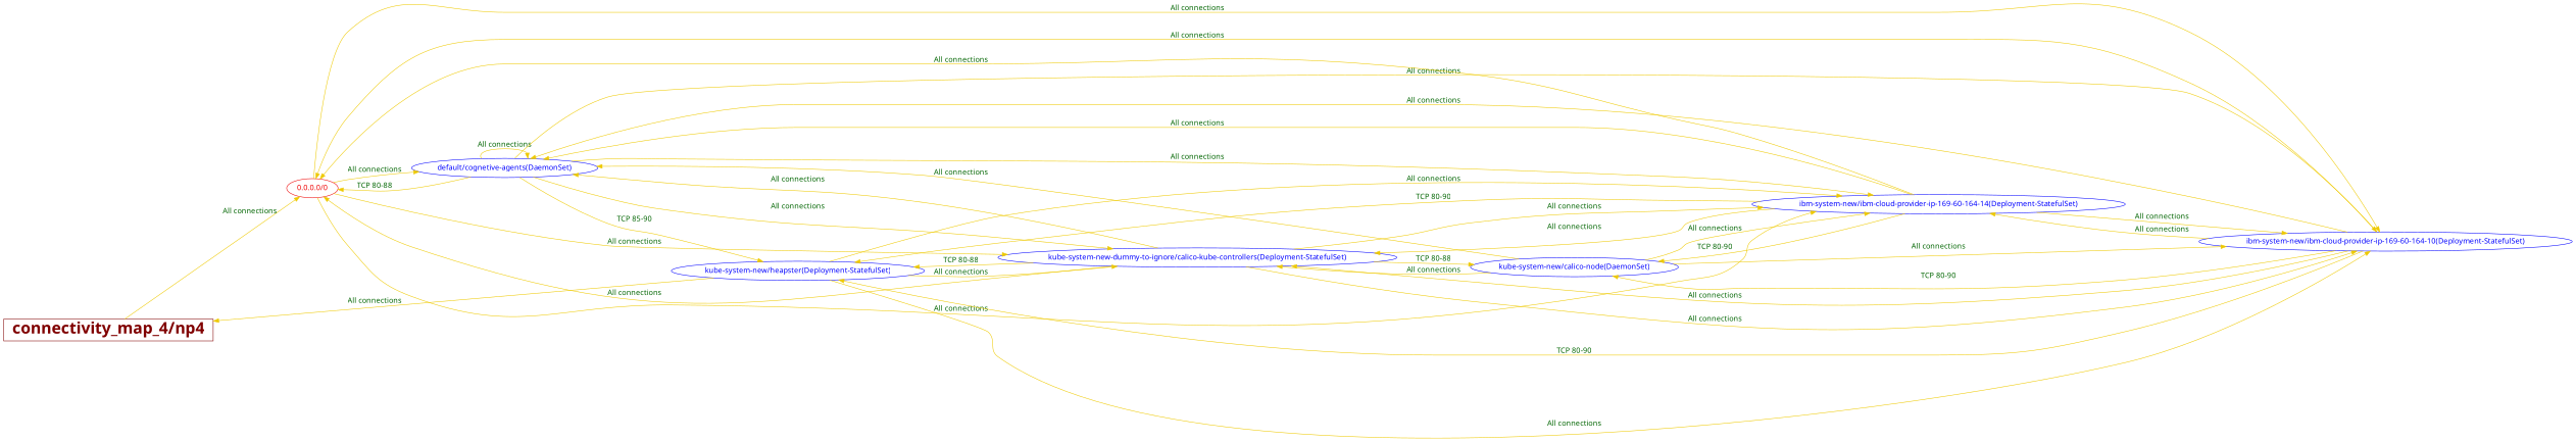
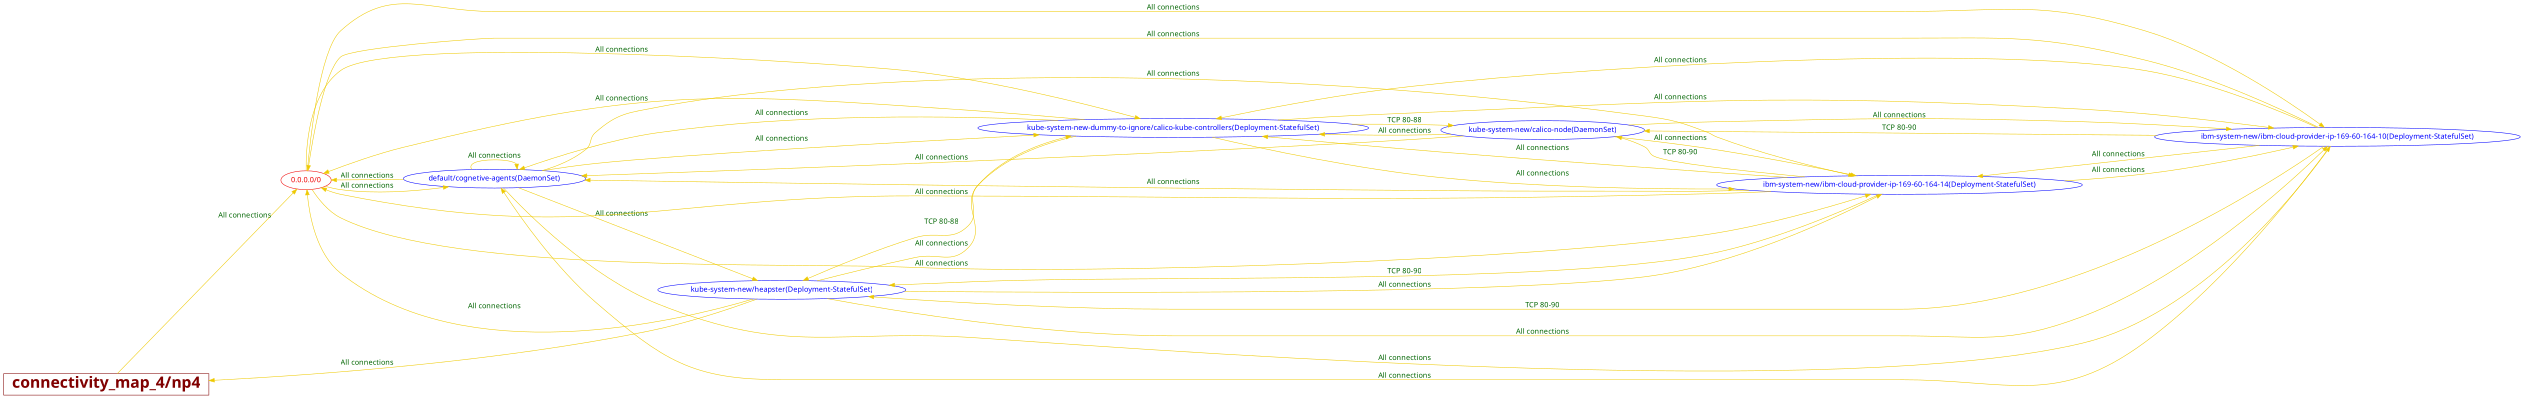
  digraph {
    fontname="Noto Sans"
    rankdir=LR
    node [color=blue fontcolor=blue fontname="Noto Sans"]
    edge [color=gold2 fontcolor=darkgreen fontname="Noto Sans"]
    n1 [color=webmaroon fontcolor=webmaroon fontsize=30 label=< <B>connectivity_map_4/np4</B> > shape=box]
    n2 [color=red2 fontcolor=red2 label="0.0.0.0/0"]
    n3 [label="default/cognetive-agents(DaemonSet)"]
    n4 [label="ibm-system-new/ibm-cloud-provider-ip-169-60-164-10(Deployment-StatefulSet)"]
    n5 [label="ibm-system-new/ibm-cloud-provider-ip-169-60-164-14(Deployment-StatefulSet)"]
    n6 [label="kube-system-new-dummy-to-ignore/calico-kube-controllers(Deployment-StatefulSet)"]
    n7 [label="kube-system-new/heapster(Deployment-StatefulSet)"]
    n8 [label="kube-system-new/calico-node(DaemonSet)"]
    n1 -> n2 [label="All connections"]
    n2 -> n3 [label="All connections"]
    n2 -> n4 [label="All connections"]
    n2 -> n5 [label="All connections"]
    n2 -> n6 [label="All connections"]
-   n3 -> n2 [label="TCP 80-88"]
+   n3 -> n2 [label="All connections"]
    n3 -> n3 [label="All connections"]
    n3 -> n4 [label="All connections"]
    n3 -> n5 [label="All connections"]
    n3 -> n6 [label="All connections"]
-   n3 -> n7 [label="TCP 85-90"]
+   n3 -> n7 [label="All connections"]
    n4 -> n2 [label="All connections"]
    n4 -> n3 [label="All connections"]
    n4 -> n5 [label="All connections"]
    n4 -> n6 [label="All connections"]
    n4 -> n7 [label="TCP 80-90"]
    n4 -> n8 [label="TCP 80-90"]
    n5 -> n2 [label="All connections"]
    n5 -> n3 [label="All connections"]
    n5 -> n4 [label="All connections"]
    n5 -> n6 [label="All connections"]
    n5 -> n7 [label="TCP 80-90"]
    n5 -> n8 [label="TCP 80-90"]
    n6 -> n2 [label="All connections"]
    n6 -> n3 [label="All connections"]
    n6 -> n4 [label="All connections"]
    n6 -> n5 [label="All connections"]
    n6 -> n7 [label="TCP 80-88"]
    n6 -> n8 [label="TCP 80-88"]
    n7 -> n1 [label="All connections"]
+   n7 -> n2 [label="All connections"]
    n7 -> n4 [label="All connections"]
    n7 -> n5 [label="All connections"]
    n7 -> n6 [label="All connections"]
    n8 -> n3 [label="All connections"]
    n8 -> n4 [label="All connections"]
    n8 -> n5 [label="All connections"]
    n8 -> n6 [label="All connections"]
  }
